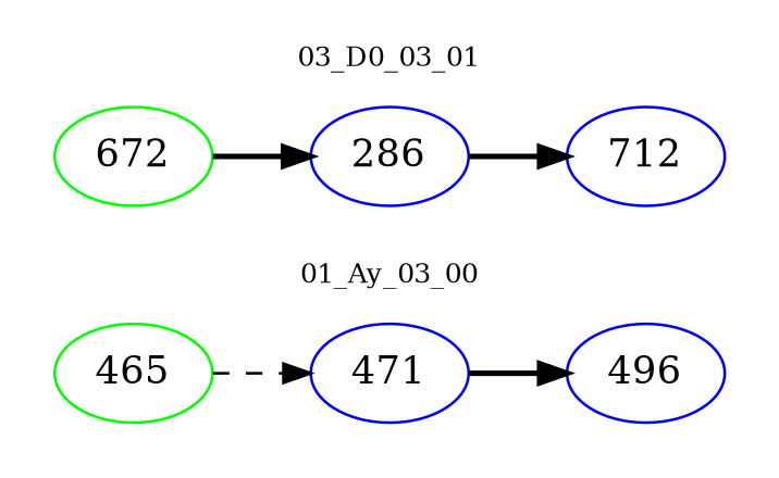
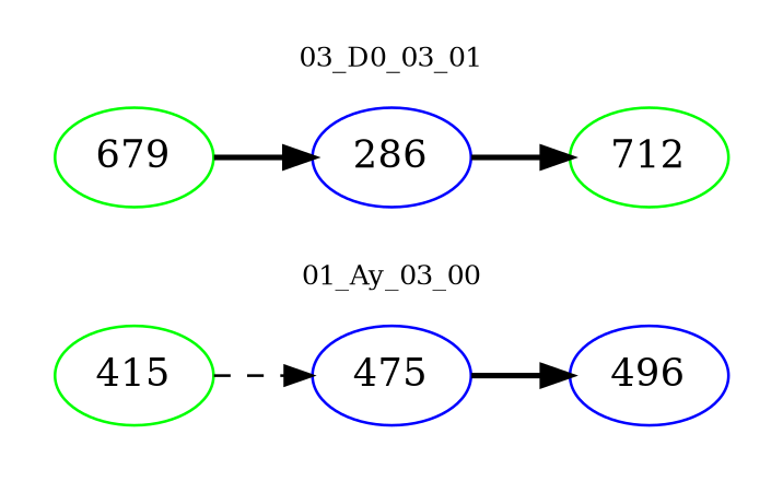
  digraph {
    rankdir=LR
    node [color=blue]
    edge [color=black style=bold]
-   n1 [color=green label=465]
-   n2 [label=471]
+   n1 [color=green label=415]
+   n2 [label=475]
    n3 [label=496]
-   n4 [color=green label=672]
+   n4 [color=green label=679]
    n5 [label=286]
-   n6 [label=712]
+   n6 [color=green label=712]
    subgraph cluster_1 {
      color=white
      fontsize=10
      label="01_Ay_03_00"
      n1
      n2
      n3
    }
    subgraph cluster_2 {
      color=white
      fontsize=10
      label="03_D0_03_01"
      n4
      n5
      n6
    }
    n1 -> n2 [style=dashed]
    n2 -> n3
    n4 -> n5
    n5 -> n6
  }
